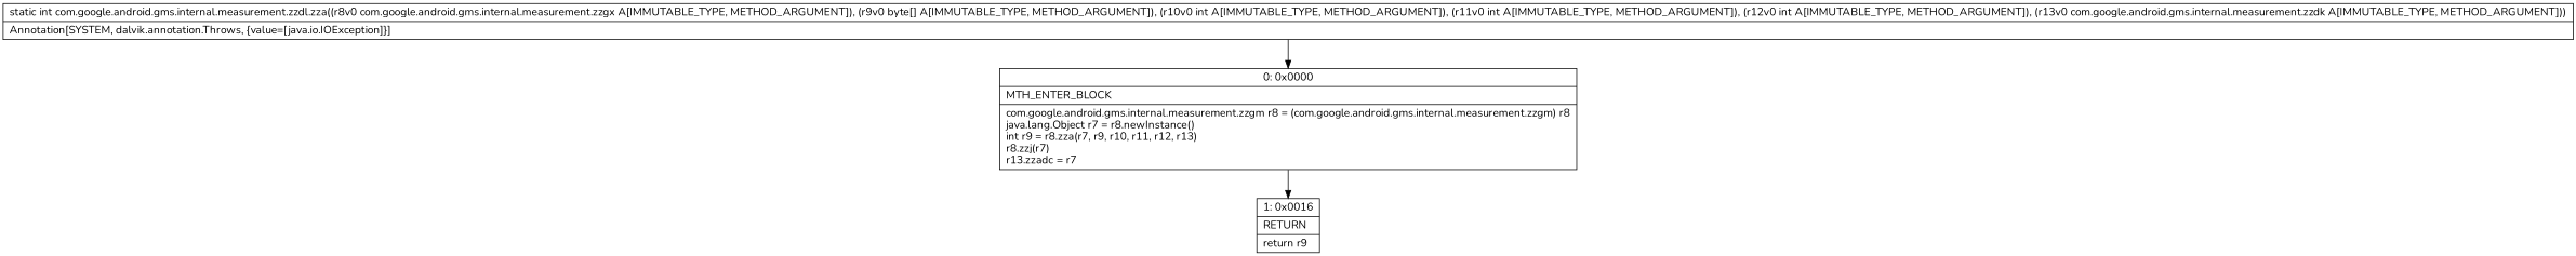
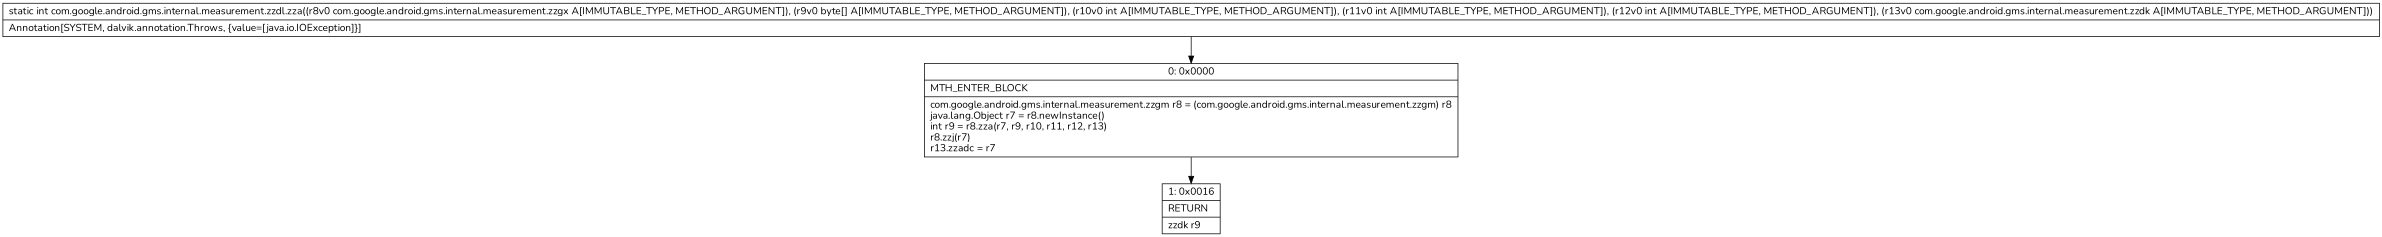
  digraph {
    fontname=Nunito
    node [shape=record fontname=Nunito]
    edge [fontname=Nunito]
    n1 [label="{0\:\ 0x0000|MTH_ENTER_BLOCK\l|com.google.android.gms.internal.measurement.zzgm r8 = (com.google.android.gms.internal.measurement.zzgm) r8\ljava.lang.Object r7 = r8.newInstance()\lint r9 = r8.zza(r7, r9, r10, r11, r12, r13)\lr8.zzj(r7)\lr13.zzadc = r7\l}"]
-   n2 [label="{1\:\ 0x0016|RETURN\l|return r9\l}"]
+   n2 [label="{1\:\ 0x0016|RETURN\l|zzdk r9\l}"]
    n3 [label="{static int com.google.android.gms.internal.measurement.zzdl.zza((r8v0 com.google.android.gms.internal.measurement.zzgx A[IMMUTABLE_TYPE, METHOD_ARGUMENT]), (r9v0 byte[] A[IMMUTABLE_TYPE, METHOD_ARGUMENT]), (r10v0 int A[IMMUTABLE_TYPE, METHOD_ARGUMENT]), (r11v0 int A[IMMUTABLE_TYPE, METHOD_ARGUMENT]), (r12v0 int A[IMMUTABLE_TYPE, METHOD_ARGUMENT]), (r13v0 com.google.android.gms.internal.measurement.zzdk A[IMMUTABLE_TYPE, METHOD_ARGUMENT]))  | Annotation[SYSTEM, dalvik.annotation.Throws, \{value=[java.io.IOException]\}]\l}"]
    n1 -> n2
    n3 -> n1
  }
